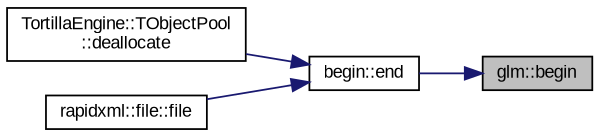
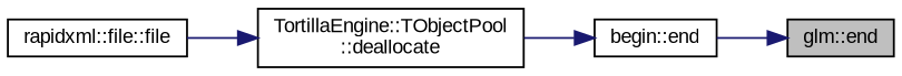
  digraph {
    fontname="Liberation Sans"
    rankdir=RL
    node [color=black fillcolor=white fontname="Liberation Sans" fontsize=10 shape=record style=filled]
    edge [color=midnightblue dir=back fontname="Liberation Sans" fontsize=10 labelfontname=Helvetica labelfontsize=10 style=solid]
-   n1 [fillcolor=grey75 fontcolor=black height=0.2 label="glm::begin" width=0.4]
+   n1 [fillcolor=grey75 fontcolor=black height=0.2 label="glm::end" width=0.4]
    n2 [height=0.2 label="begin::end" width=0.4]
    n3 [height=0.2 label="TortillaEngine::TObjectPool\l::deallocate" width=0.4]
    n4 [height=0.2 label="rapidxml::file::file" width=0.4]
    n1 -> n2
    n2 -> n3
-   n2 -> n4
+   n3 -> n4
  }
